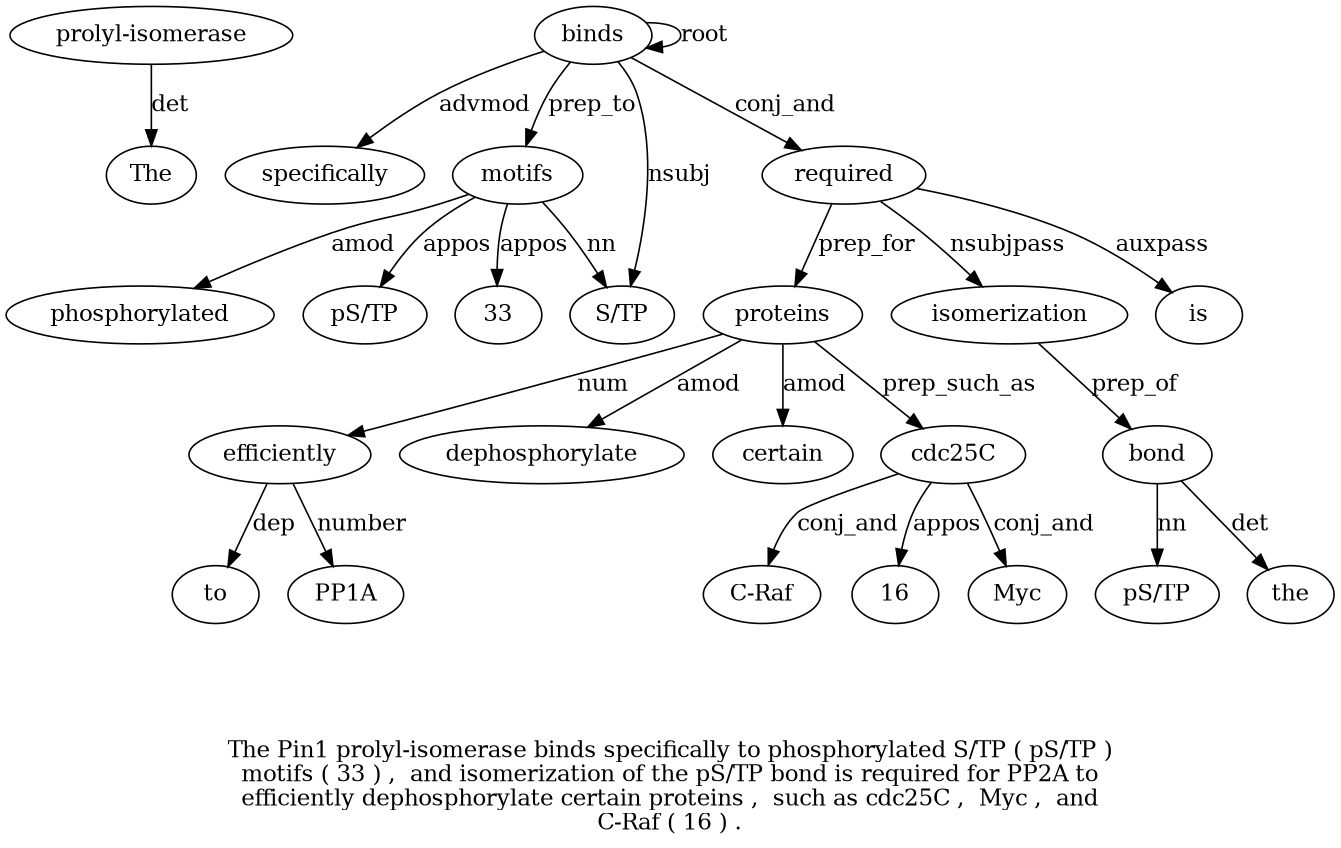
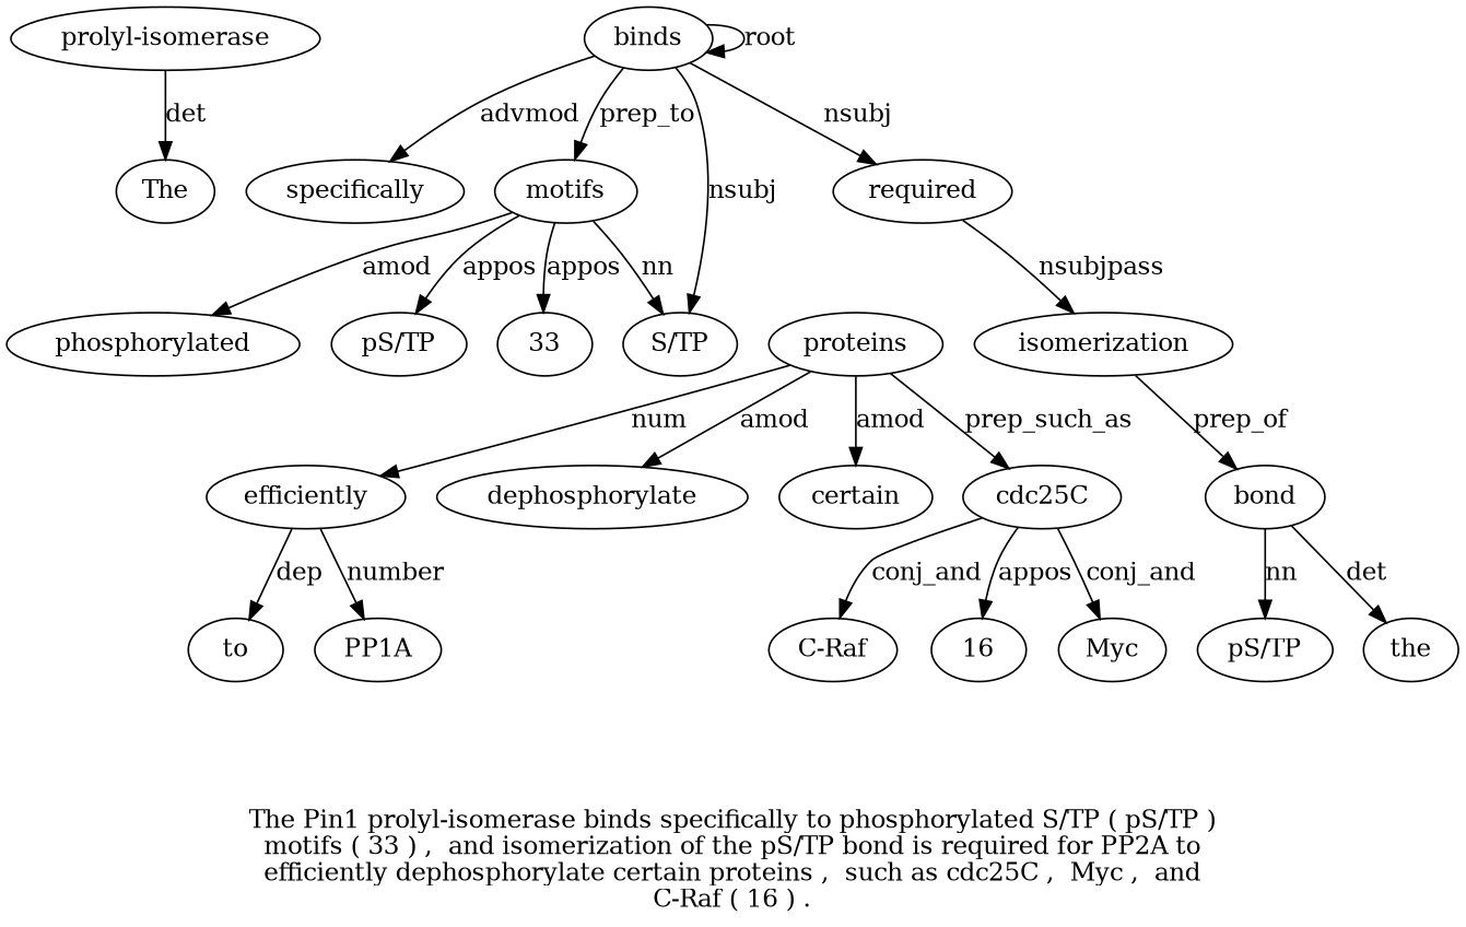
  digraph {
    label="The Pin1 prolyl-isomerase binds specifically to phosphorylated S/TP ( pS/TP )\nmotifs ( 33 ) ,  and isomerization of the pS/TP bond is required for PP2A to\nefficiently dephosphorylate certain proteins ,  such as cdc25C ,  Myc ,  and\nC-Raf ( 16 ) ."
    node [fillcolor=white style=filled]
    n1 [label="prolyl-isomerase"]
    n2 [label=The]
    n3 [label=binds]
    n4 [label=specifically]
    n5 [label=motifs]
    n6 [label=required]
    n7 [label="S/TP"]
    n8 [label=phosphorylated]
    n9 [label="pS/TP"]
    n10 [label=33]
    n11 [label=isomerization]
-   n12 [label=is]
    n13 [label=proteins]
    n14 [label=bond]
    n15 [label=efficiently]
    n16 [label=dephosphorylate]
    n17 [label=certain]
    n18 [label=cdc25C]
    n19 [label=the]
    n20 [label="pS/TP"]
    n21 [label=PP1A]
    n22 [label=to]
    n23 [label=16]
    n24 [label=Myc]
    n25 [label="C-Raf"]
    n1 -> n2 [label=det]
    n3 -> n3 [label=root]
    n3 -> n4 [label=advmod]
    n3 -> n5 [label=prep_to]
-   n3 -> n6 [label=conj_and]
+   n3 -> n6 [label=nsubj]
    n3 -> n7 [label=nsubj]
    n5 -> n7 [label=nn]
    n5 -> n8 [label=amod]
    n5 -> n9 [label=appos]
    n5 -> n10 [label=appos]
    n6 -> n11 [label=nsubjpass]
-   n6 -> n12 [label=auxpass]
-   n6 -> n13 [label=prep_for]
    n11 -> n14 [label=prep_of]
    n13 -> n15 [label=num]
    n13 -> n16 [label=amod]
    n13 -> n17 [label=amod]
    n13 -> n18 [label=prep_such_as]
    n14 -> n19 [label=det]
    n14 -> n20 [label=nn]
    n15 -> n21 [label=number]
    n15 -> n22 [label=dep]
    n18 -> n23 [label=appos]
    n18 -> n24 [label=conj_and]
    n18 -> n25 [label=conj_and]
  }
